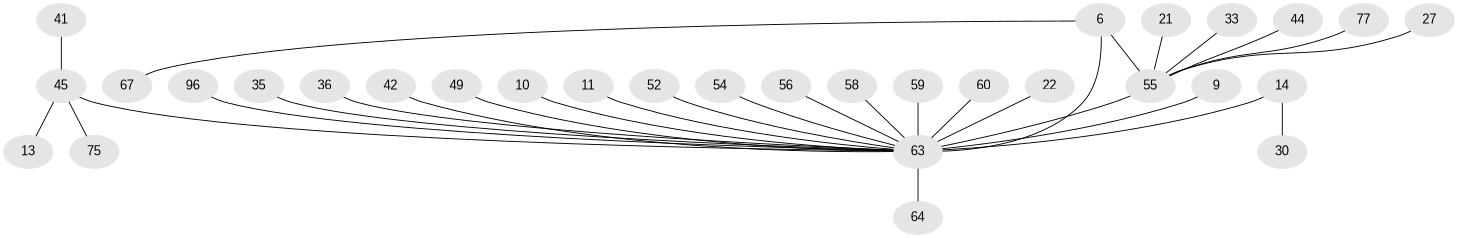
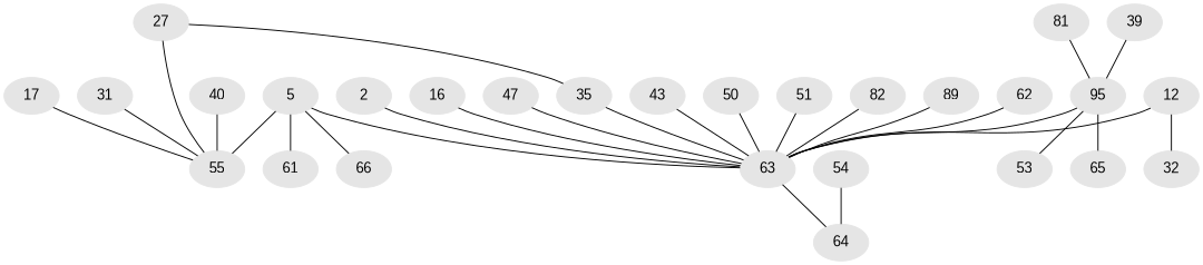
  graph {
    fontname="Liberation Sans"
    node [color=gray90 fontname="Liberation Sans" style=filled]
    edge [fontname="Liberation Sans"]
-   6 [super="+1"]
+   6 [super="+1" label=5]
    55 [super="+13+25+40+43+14"]
+   61
    63 [super="+7+46+47+23+48"]
-   66 [super="+57" label=67]
-   45 [super="+29+28"]
+   66 [super="+57"]
+   39 [super="+22"]
+   45 [super="+29+28" label=95]
    64
-   9
-   12 [label=14]
-   30
-   16 [label=96]
-   17 [label=77]
+   9 [label=2]
+   12
+   30 [label=32]
+   16
+   17
    27 [super="+5"]
    35 [super="+18"]
-   31 [label=21]
-   33
-   36
-   53 [label=13]
-   65 [super="+24" label=75]
-   41
-   42
-   44
-   49
-   50 [label=10]
-   51 [label=11]
-   52
+   31
+   53
+   65 [super="+24"]
+   41 [label=81]
+   42 [label=47]
+   44 [label=40]
+   49 [label=43]
+   50
+   51
+   52 [label=82]
    54
-   56
-   58
-   59
-   60
-   62 [label=22]
+   59 [label=89]
+   62
    6 -- 55 [weight=4]
+   6 -- 61
    6 -- 63 [weight=12]
    6 -- 66
-   55 -- 63 [weight=5]
    63 -- 64
+   39 -- 45
    45 -- 63 [weight=11]
    45 -- 53
    45 -- 65
    9 -- 63 [weight=2]
    12 -- 63 [weight=4]
    12 -- 30
    16 -- 63
    17 -- 55
    27 -- 55 [weight=2]
+   27 -- 35
    35 -- 63 [weight=3]
    31 -- 55
-   33 -- 55
-   36 -- 63
    41 -- 45
    42 -- 63
    44 -- 55
    49 -- 63
    50 -- 63
    51 -- 63
    52 -- 63
-   54 -- 63 [weight=2]
-   56 -- 63
-   58 -- 63
+   54 -- 64 [weight=2]
    59 -- 63 [weight=2]
-   60 -- 63
    62 -- 63 [weight=2]
  }
